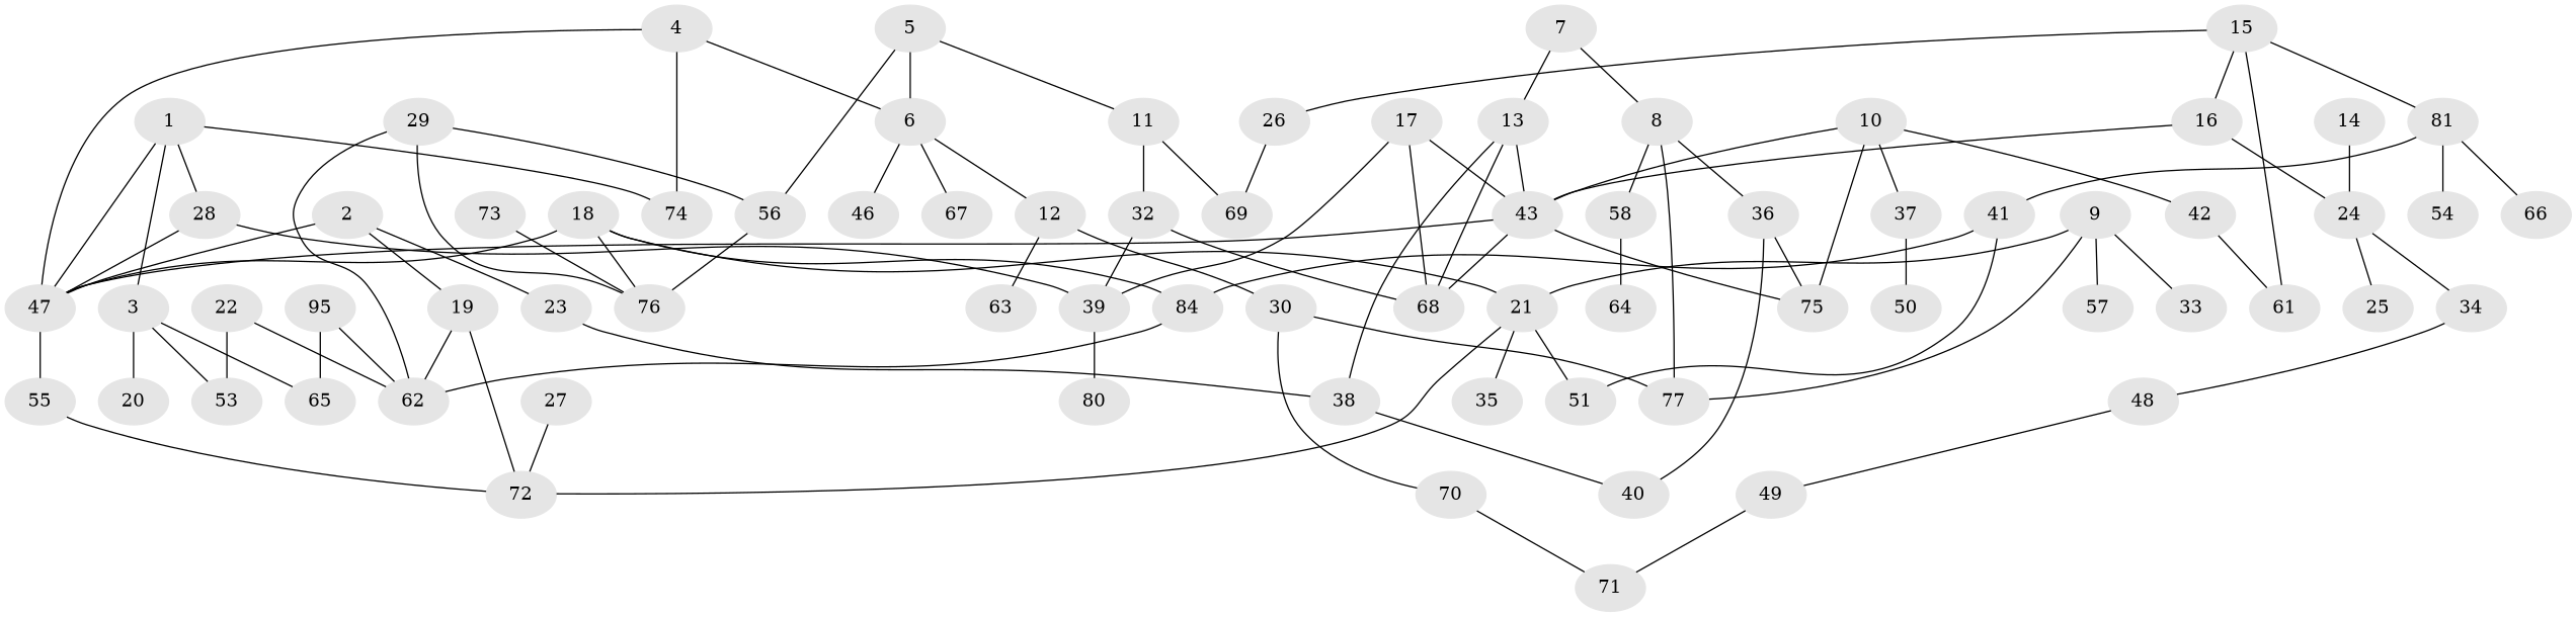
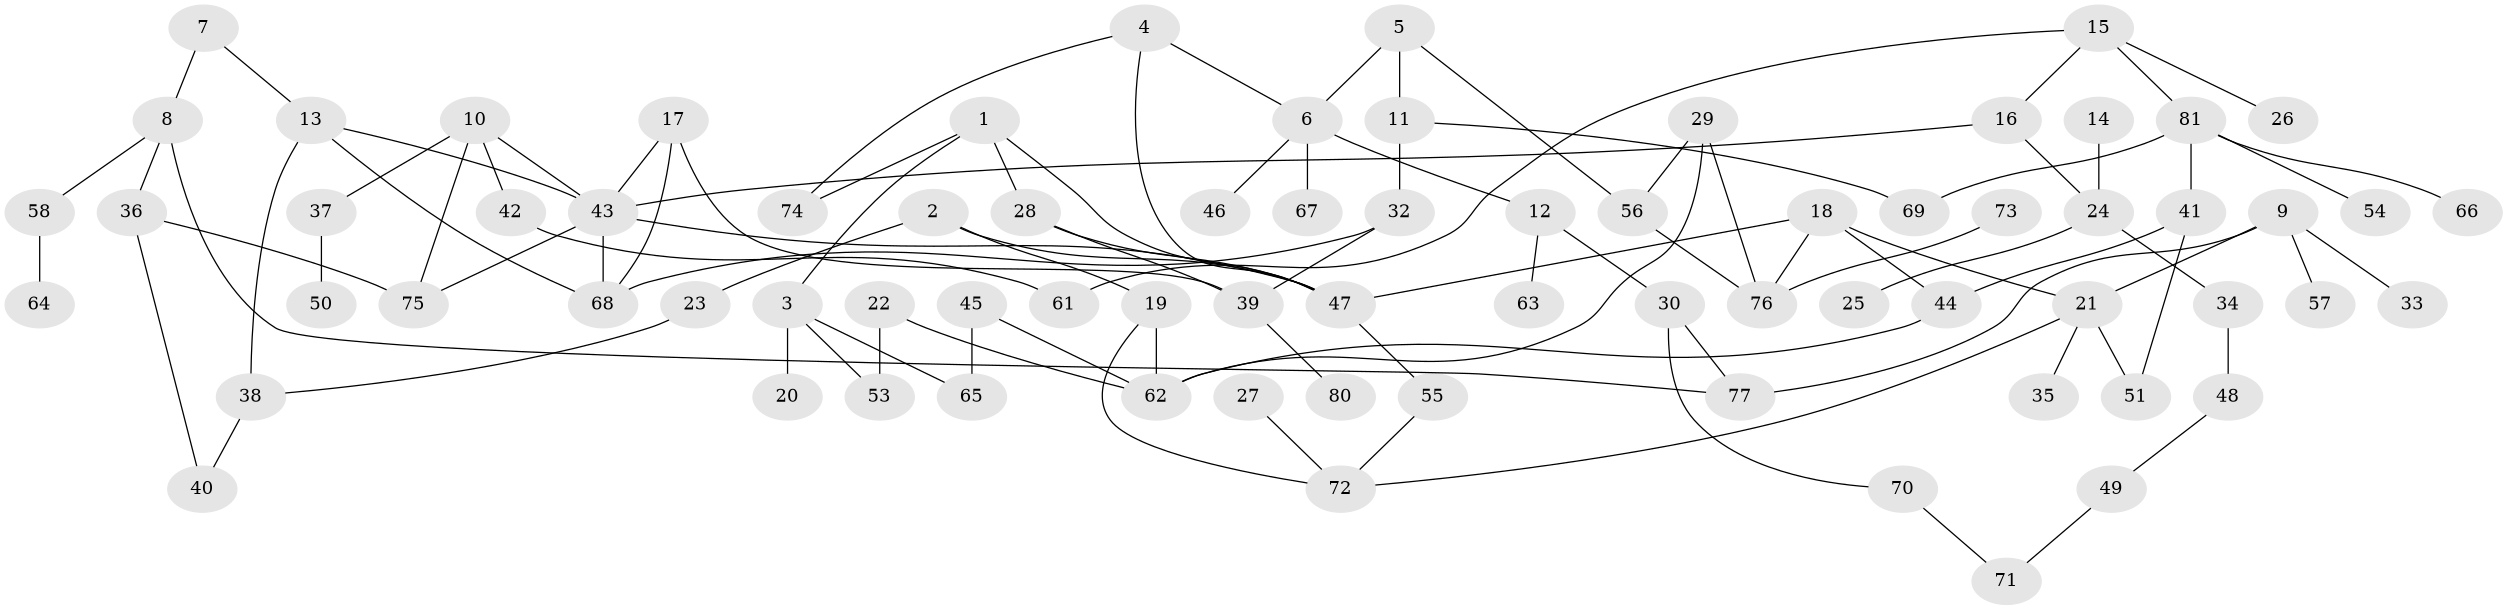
  graph {
    node [color=gray90 style=filled]
    edge [weight=1.0]
    1
    3
    28
    47
    74
    20
    53
    65
    39
    55
    2
    19
    23
    62
    72
    38
    4
    6
    12
    46
    67
    5
    11
    56
    32
    69
    76
    30
    63
    7
    8
    13
    36
    58
    77
    43
    68
    75
    40
    64
    9
    21
    33
    57
    35
    51
    10
    37
    42
    50
    61
    70
    14
    24
    25
    34
    15
    16
    26
    n60 [label=81]
    41
    54
    66
    17
    n65 [label=80]
    18
-   44 [label=84]
+   44
    22
    48
    27
    29
    71
    49
-   45 [label=95]
+   45
    73
    1 -- 3
    1 -- 28
    1 -- 47
    1 -- 74
    3 -- 20
    3 -- 53
    3 -- 65
    28 -- 47
    28 -- 39
    47 -- 55
    39 -- n65
    55 -- 72
    2 -- 47
    2 -- 19
    2 -- 23
    19 -- 62
    19 -- 72
    23 -- 38
    38 -- 40
    4 -- 47
    4 -- 74
    4 -- 6
    6 -- 12
    6 -- 46
    6 -- 67
    12 -- 30
    12 -- 63
    5 -- 6
    5 -- 11
    5 -- 56
    11 -- 32
    11 -- 69
    56 -- 76
    32 -- 39
    32 -- 68
    30 -- 77
    30 -- 70
    7 -- 8
    7 -- 13
    8 -- 36
    8 -- 58
    8 -- 77
    13 -- 38
    13 -- 43
    13 -- 68
    36 -- 75
    36 -- 40
    58 -- 64
    43 -- 47
    43 -- 68
    43 -- 75
    9 -- 77
    9 -- 21
    9 -- 33
    9 -- 57
    21 -- 72
    21 -- 35
    21 -- 51
    10 -- 43
    10 -- 75
    10 -- 37
    10 -- 42
    37 -- 50
    42 -- 61
    70 -- 71
    14 -- 24
    24 -- 25
    24 -- 34
    34 -- 48
    15 -- 61
    15 -- 16
    15 -- 26
    15 -- n60
    16 -- 43
    16 -- 24
-   26 -- 69
+   n60 -- 69
    n60 -- 41
    n60 -- 54
    n60 -- 66
    41 -- 51
    41 -- 44
    17 -- 39
    17 -- 43
    17 -- 68
    18 -- 47 [weight=2.0]
    18 -- 76
    18 -- 21
    18 -- 44
    44 -- 62
    22 -- 53
    22 -- 62
    48 -- 49
    27 -- 72
    29 -- 62
    29 -- 56
    29 -- 76
    49 -- 71
    45 -- 65 [weight=2.0]
    45 -- 62
    73 -- 76
  }
